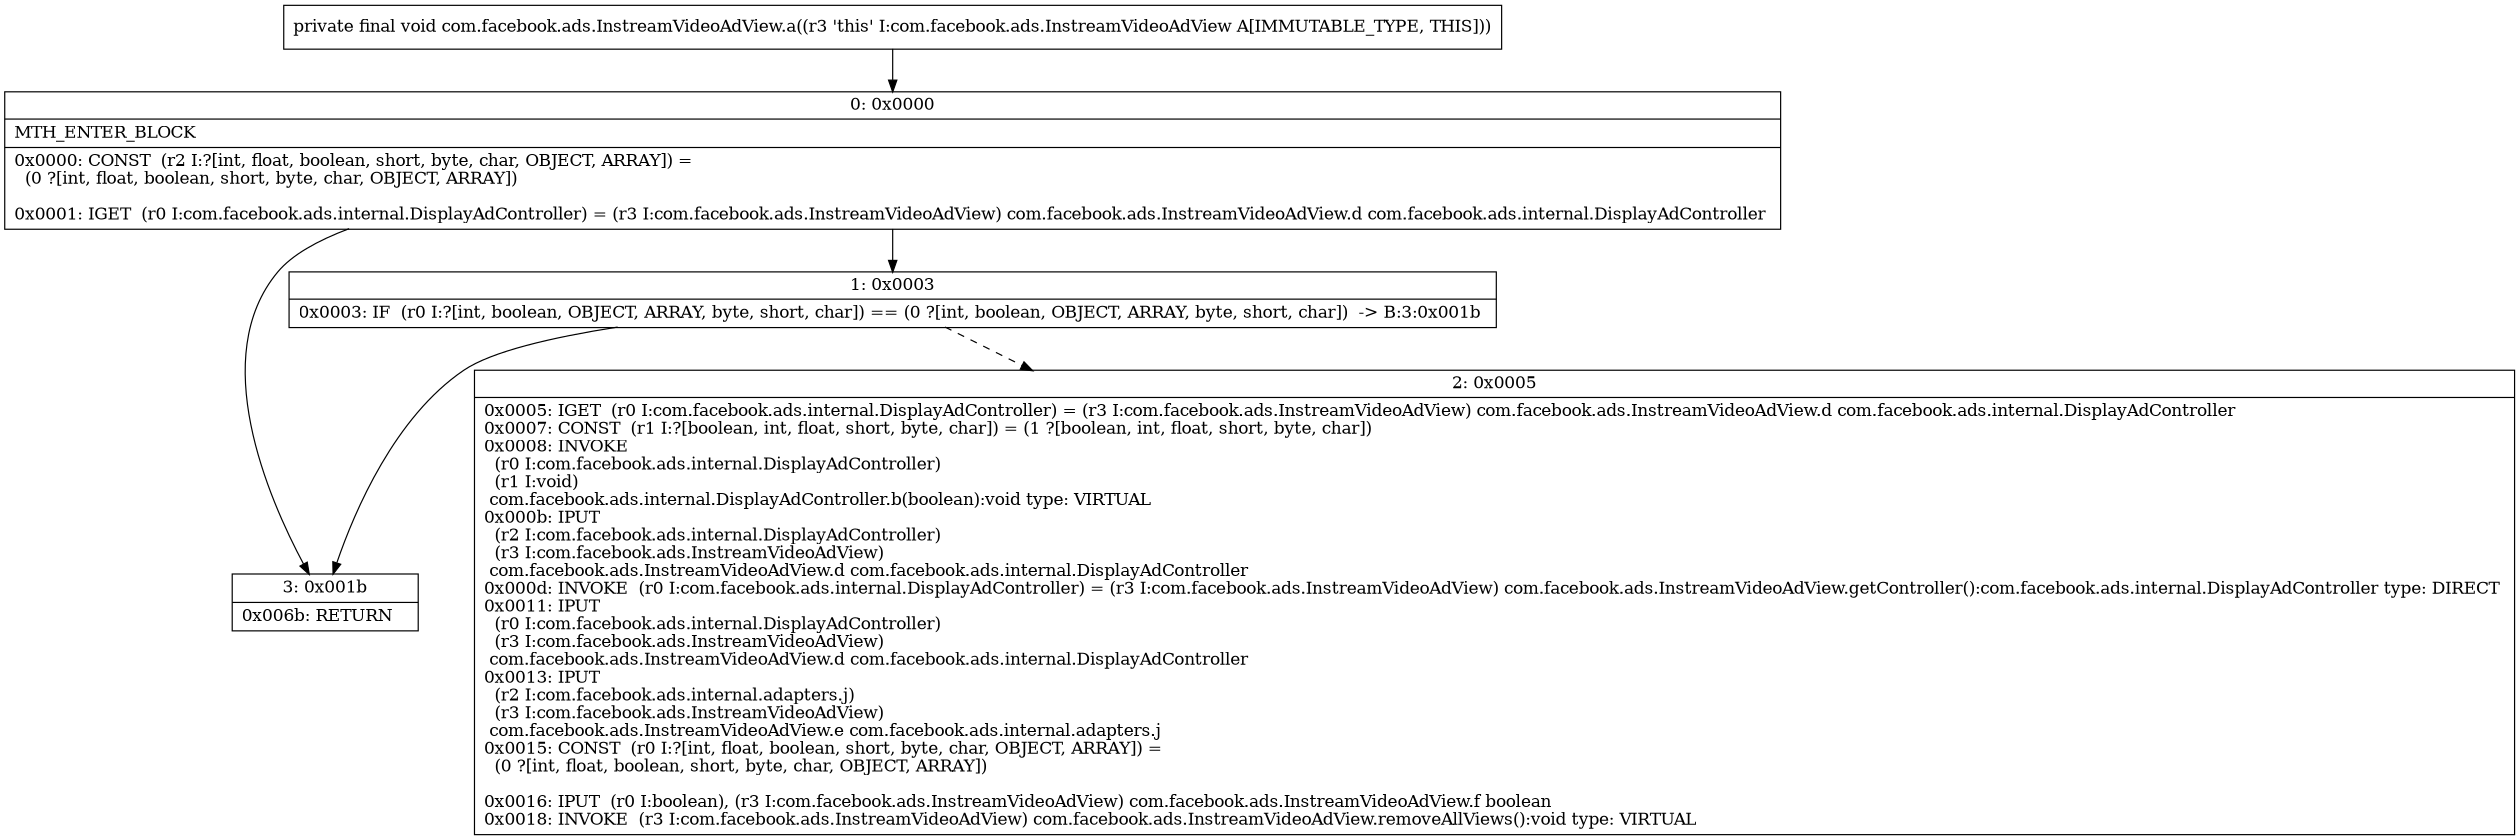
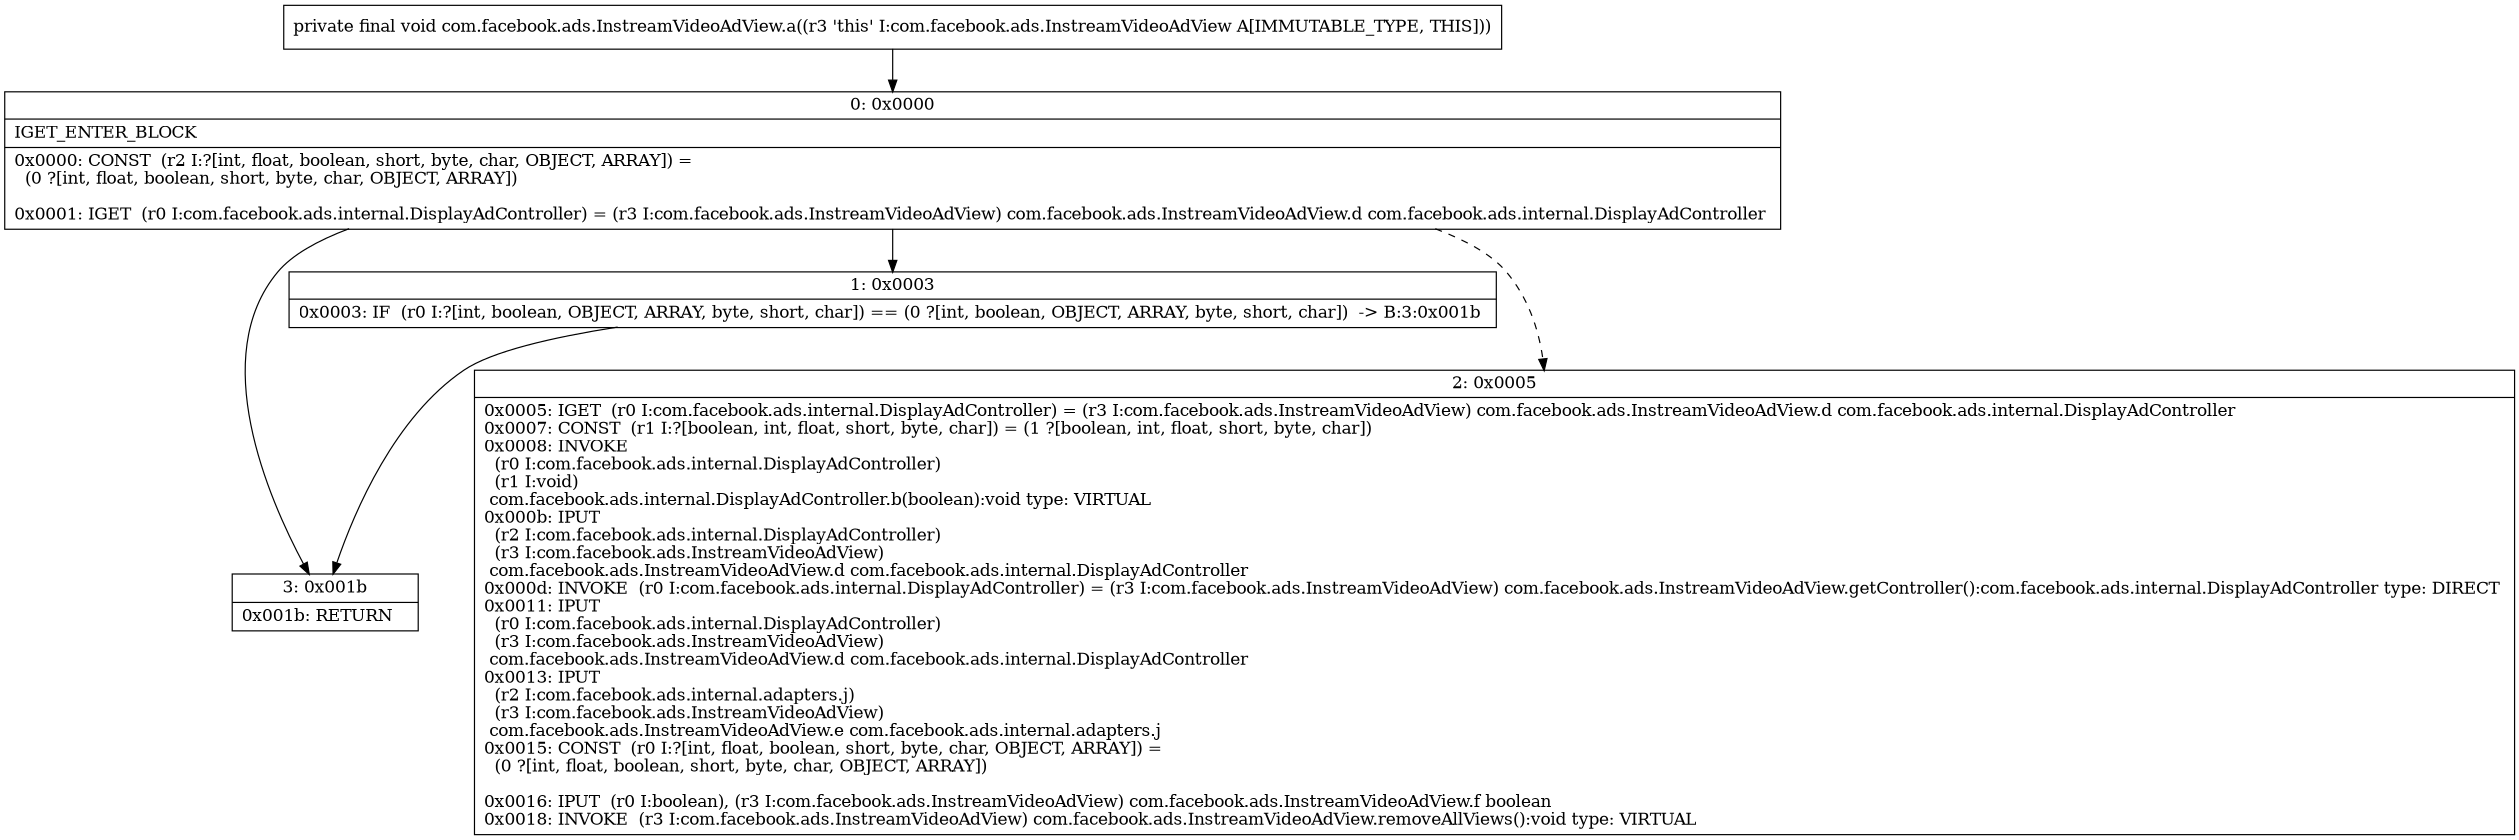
  digraph {
    node [shape=record]
-   n1 [label="{0\:\ 0x0000|MTH_ENTER_BLOCK\l|0x0000: CONST  (r2 I:?[int, float, boolean, short, byte, char, OBJECT, ARRAY]) = \l  (0 ?[int, float, boolean, short, byte, char, OBJECT, ARRAY])\l \l0x0001: IGET  (r0 I:com.facebook.ads.internal.DisplayAdController) = (r3 I:com.facebook.ads.InstreamVideoAdView) com.facebook.ads.InstreamVideoAdView.d com.facebook.ads.internal.DisplayAdController \l}"]
+   n1 [label="{0\:\ 0x0000|IGET_ENTER_BLOCK\l|0x0000: CONST  (r2 I:?[int, float, boolean, short, byte, char, OBJECT, ARRAY]) = \l  (0 ?[int, float, boolean, short, byte, char, OBJECT, ARRAY])\l \l0x0001: IGET  (r0 I:com.facebook.ads.internal.DisplayAdController) = (r3 I:com.facebook.ads.InstreamVideoAdView) com.facebook.ads.InstreamVideoAdView.d com.facebook.ads.internal.DisplayAdController \l}"]
    n2 [label="{1\:\ 0x0003|0x0003: IF  (r0 I:?[int, boolean, OBJECT, ARRAY, byte, short, char]) == (0 ?[int, boolean, OBJECT, ARRAY, byte, short, char])  \-\> B:3:0x001b \l}"]
-   n3 [label="{3\:\ 0x001b|0x006b: RETURN   \l}"]
+   n3 [label="{3\:\ 0x001b|0x001b: RETURN   \l}"]
    n4 [label="{2\:\ 0x0005|0x0005: IGET  (r0 I:com.facebook.ads.internal.DisplayAdController) = (r3 I:com.facebook.ads.InstreamVideoAdView) com.facebook.ads.InstreamVideoAdView.d com.facebook.ads.internal.DisplayAdController \l0x0007: CONST  (r1 I:?[boolean, int, float, short, byte, char]) = (1 ?[boolean, int, float, short, byte, char]) \l0x0008: INVOKE  \l  (r0 I:com.facebook.ads.internal.DisplayAdController)\l  (r1 I:void)\l com.facebook.ads.internal.DisplayAdController.b(boolean):void type: VIRTUAL \l0x000b: IPUT  \l  (r2 I:com.facebook.ads.internal.DisplayAdController)\l  (r3 I:com.facebook.ads.InstreamVideoAdView)\l com.facebook.ads.InstreamVideoAdView.d com.facebook.ads.internal.DisplayAdController \l0x000d: INVOKE  (r0 I:com.facebook.ads.internal.DisplayAdController) = (r3 I:com.facebook.ads.InstreamVideoAdView) com.facebook.ads.InstreamVideoAdView.getController():com.facebook.ads.internal.DisplayAdController type: DIRECT \l0x0011: IPUT  \l  (r0 I:com.facebook.ads.internal.DisplayAdController)\l  (r3 I:com.facebook.ads.InstreamVideoAdView)\l com.facebook.ads.InstreamVideoAdView.d com.facebook.ads.internal.DisplayAdController \l0x0013: IPUT  \l  (r2 I:com.facebook.ads.internal.adapters.j)\l  (r3 I:com.facebook.ads.InstreamVideoAdView)\l com.facebook.ads.InstreamVideoAdView.e com.facebook.ads.internal.adapters.j \l0x0015: CONST  (r0 I:?[int, float, boolean, short, byte, char, OBJECT, ARRAY]) = \l  (0 ?[int, float, boolean, short, byte, char, OBJECT, ARRAY])\l \l0x0016: IPUT  (r0 I:boolean), (r3 I:com.facebook.ads.InstreamVideoAdView) com.facebook.ads.InstreamVideoAdView.f boolean \l0x0018: INVOKE  (r3 I:com.facebook.ads.InstreamVideoAdView) com.facebook.ads.InstreamVideoAdView.removeAllViews():void type: VIRTUAL \l}"]
    n5 [label="{private final void com.facebook.ads.InstreamVideoAdView.a((r3 'this' I:com.facebook.ads.InstreamVideoAdView A[IMMUTABLE_TYPE, THIS])) }"]
    n1 -> n2
    n1 -> n3
    n2 -> n3
-   n2 -> n4 [style=dashed]
+   n1 -> n4 [style=dashed]
    n5 -> n1
  }
